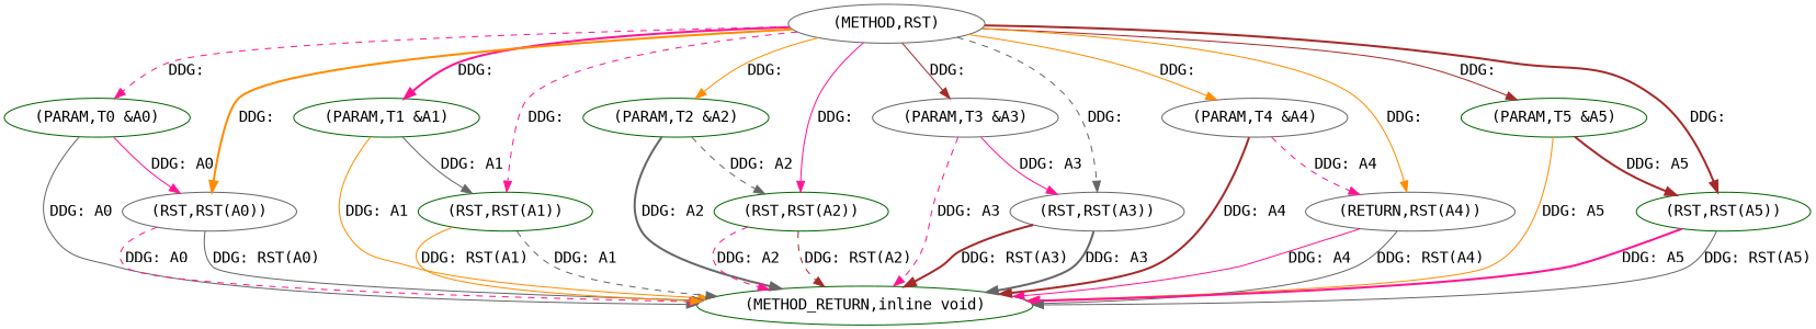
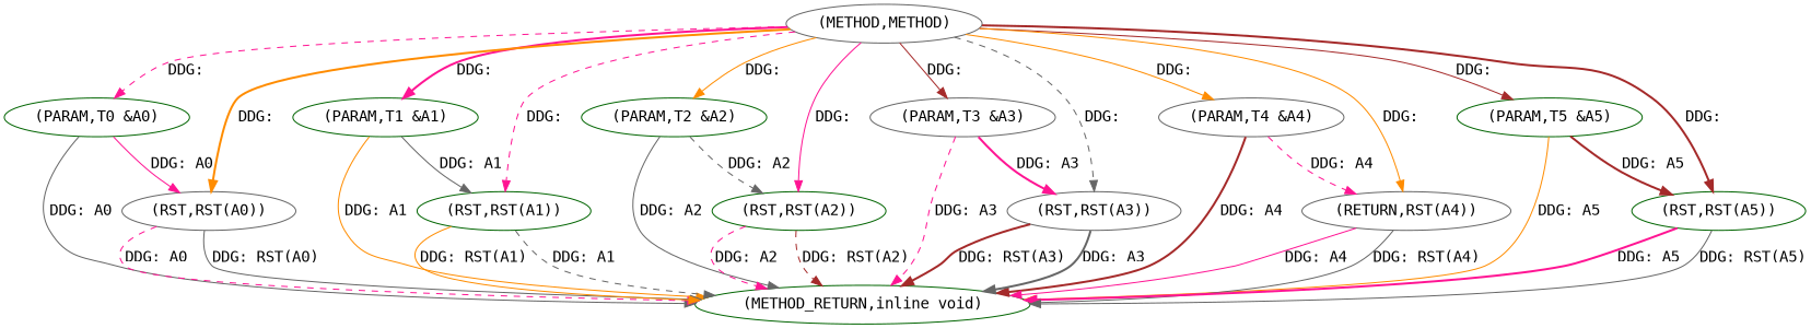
  digraph {
    fontname="DejaVu Sans Mono"
    node [color=darkgreen fontname="DejaVu Sans Mono"]
    edge [color=deeppink fontname="DejaVu Sans Mono" style=solid]
-   n1 [color=gray40 label="(METHOD,RST)"]
+   n1 [color=gray40 label="(METHOD,METHOD)"]
    n2 [label="(PARAM,T0 &A0)"]
    n3 [label="(PARAM,T1 &A1)"]
    n4 [label="(PARAM,T2 &A2)"]
    n5 [color=gray40 label="(PARAM,T3 &A3)"]
    n6 [color=gray40 label="(PARAM,T4 &A4)"]
    n7 [label="(PARAM,T5 &A5)"]
    n8 [color=gray40 label="(RST,RST(A0))"]
    n9 [label="(RST,RST(A1))"]
    n10 [label="(RST,RST(A2))"]
    n11 [color=gray40 label="(RST,RST(A3))"]
    n12 [color=gray40 label="(RETURN,RST(A4))"]
    n13 [label="(RST,RST(A5))"]
    n14 [label="(METHOD_RETURN,inline void)"]
    n1 -> n2 [label="DDG: " style=dashed]
    n1 -> n3 [label="DDG: " style=bold]
    n1 -> n4 [color=darkorange label="DDG: "]
    n1 -> n5 [color=brown label="DDG: "]
    n1 -> n6 [color=darkorange label="DDG: "]
    n1 -> n7 [color=brown label="DDG: "]
    n1 -> n8 [color=darkorange label="DDG: " style=bold]
    n1 -> n9 [label="DDG: " style=dashed]
    n1 -> n10 [label="DDG: "]
    n1 -> n11 [color=gray40 label="DDG: " style=dashed]
    n1 -> n12 [color=darkorange label="DDG: "]
    n1 -> n13 [color=brown label="DDG: " style=bold]
    n2 -> n8 [label="DDG: A0"]
    n2 -> n14 [color=gray40 label="DDG: A0"]
    n3 -> n9 [color=gray40 label="DDG: A1"]
    n3 -> n14 [color=darkorange label="DDG: A1"]
    n4 -> n10 [color=gray40 label="DDG: A2" style=dashed]
-   n4 -> n14 [color=gray40 label="DDG: A2" style=bold]
-   n5 -> n11 [label="DDG: A3"]
+   n4 -> n14 [color=gray40 label="DDG: A2"]
+   n5 -> n11 [label="DDG: A3" style=bold]
    n5 -> n14 [label="DDG: A3" style=dashed]
    n6 -> n12 [label="DDG: A4" style=dashed]
    n6 -> n14 [color=brown label="DDG: A4" style=bold]
    n7 -> n13 [color=brown label="DDG: A5" style=bold]
    n7 -> n14 [color=darkorange label="DDG: A5"]
    n8 -> n14 [label="DDG: A0" style=dashed]
    n8 -> n14 [color=gray40 label="DDG: RST(A0)"]
    n9 -> n14 [color=gray40 label="DDG: A1" style=dashed]
    n9 -> n14 [color=darkorange label="DDG: RST(A1)"]
    n10 -> n14 [label="DDG: A2" style=dashed]
    n10 -> n14 [color=brown label="DDG: RST(A2)" style=dashed]
    n11 -> n14 [color=gray40 label="DDG: A3" style=bold]
    n11 -> n14 [color=brown label="DDG: RST(A3)" style=bold]
    n12 -> n14 [label="DDG: A4"]
    n12 -> n14 [color=gray40 label="DDG: RST(A4)"]
    n13 -> n14 [label="DDG: A5" style=bold]
    n13 -> n14 [color=gray40 label="DDG: RST(A5)"]
  }
